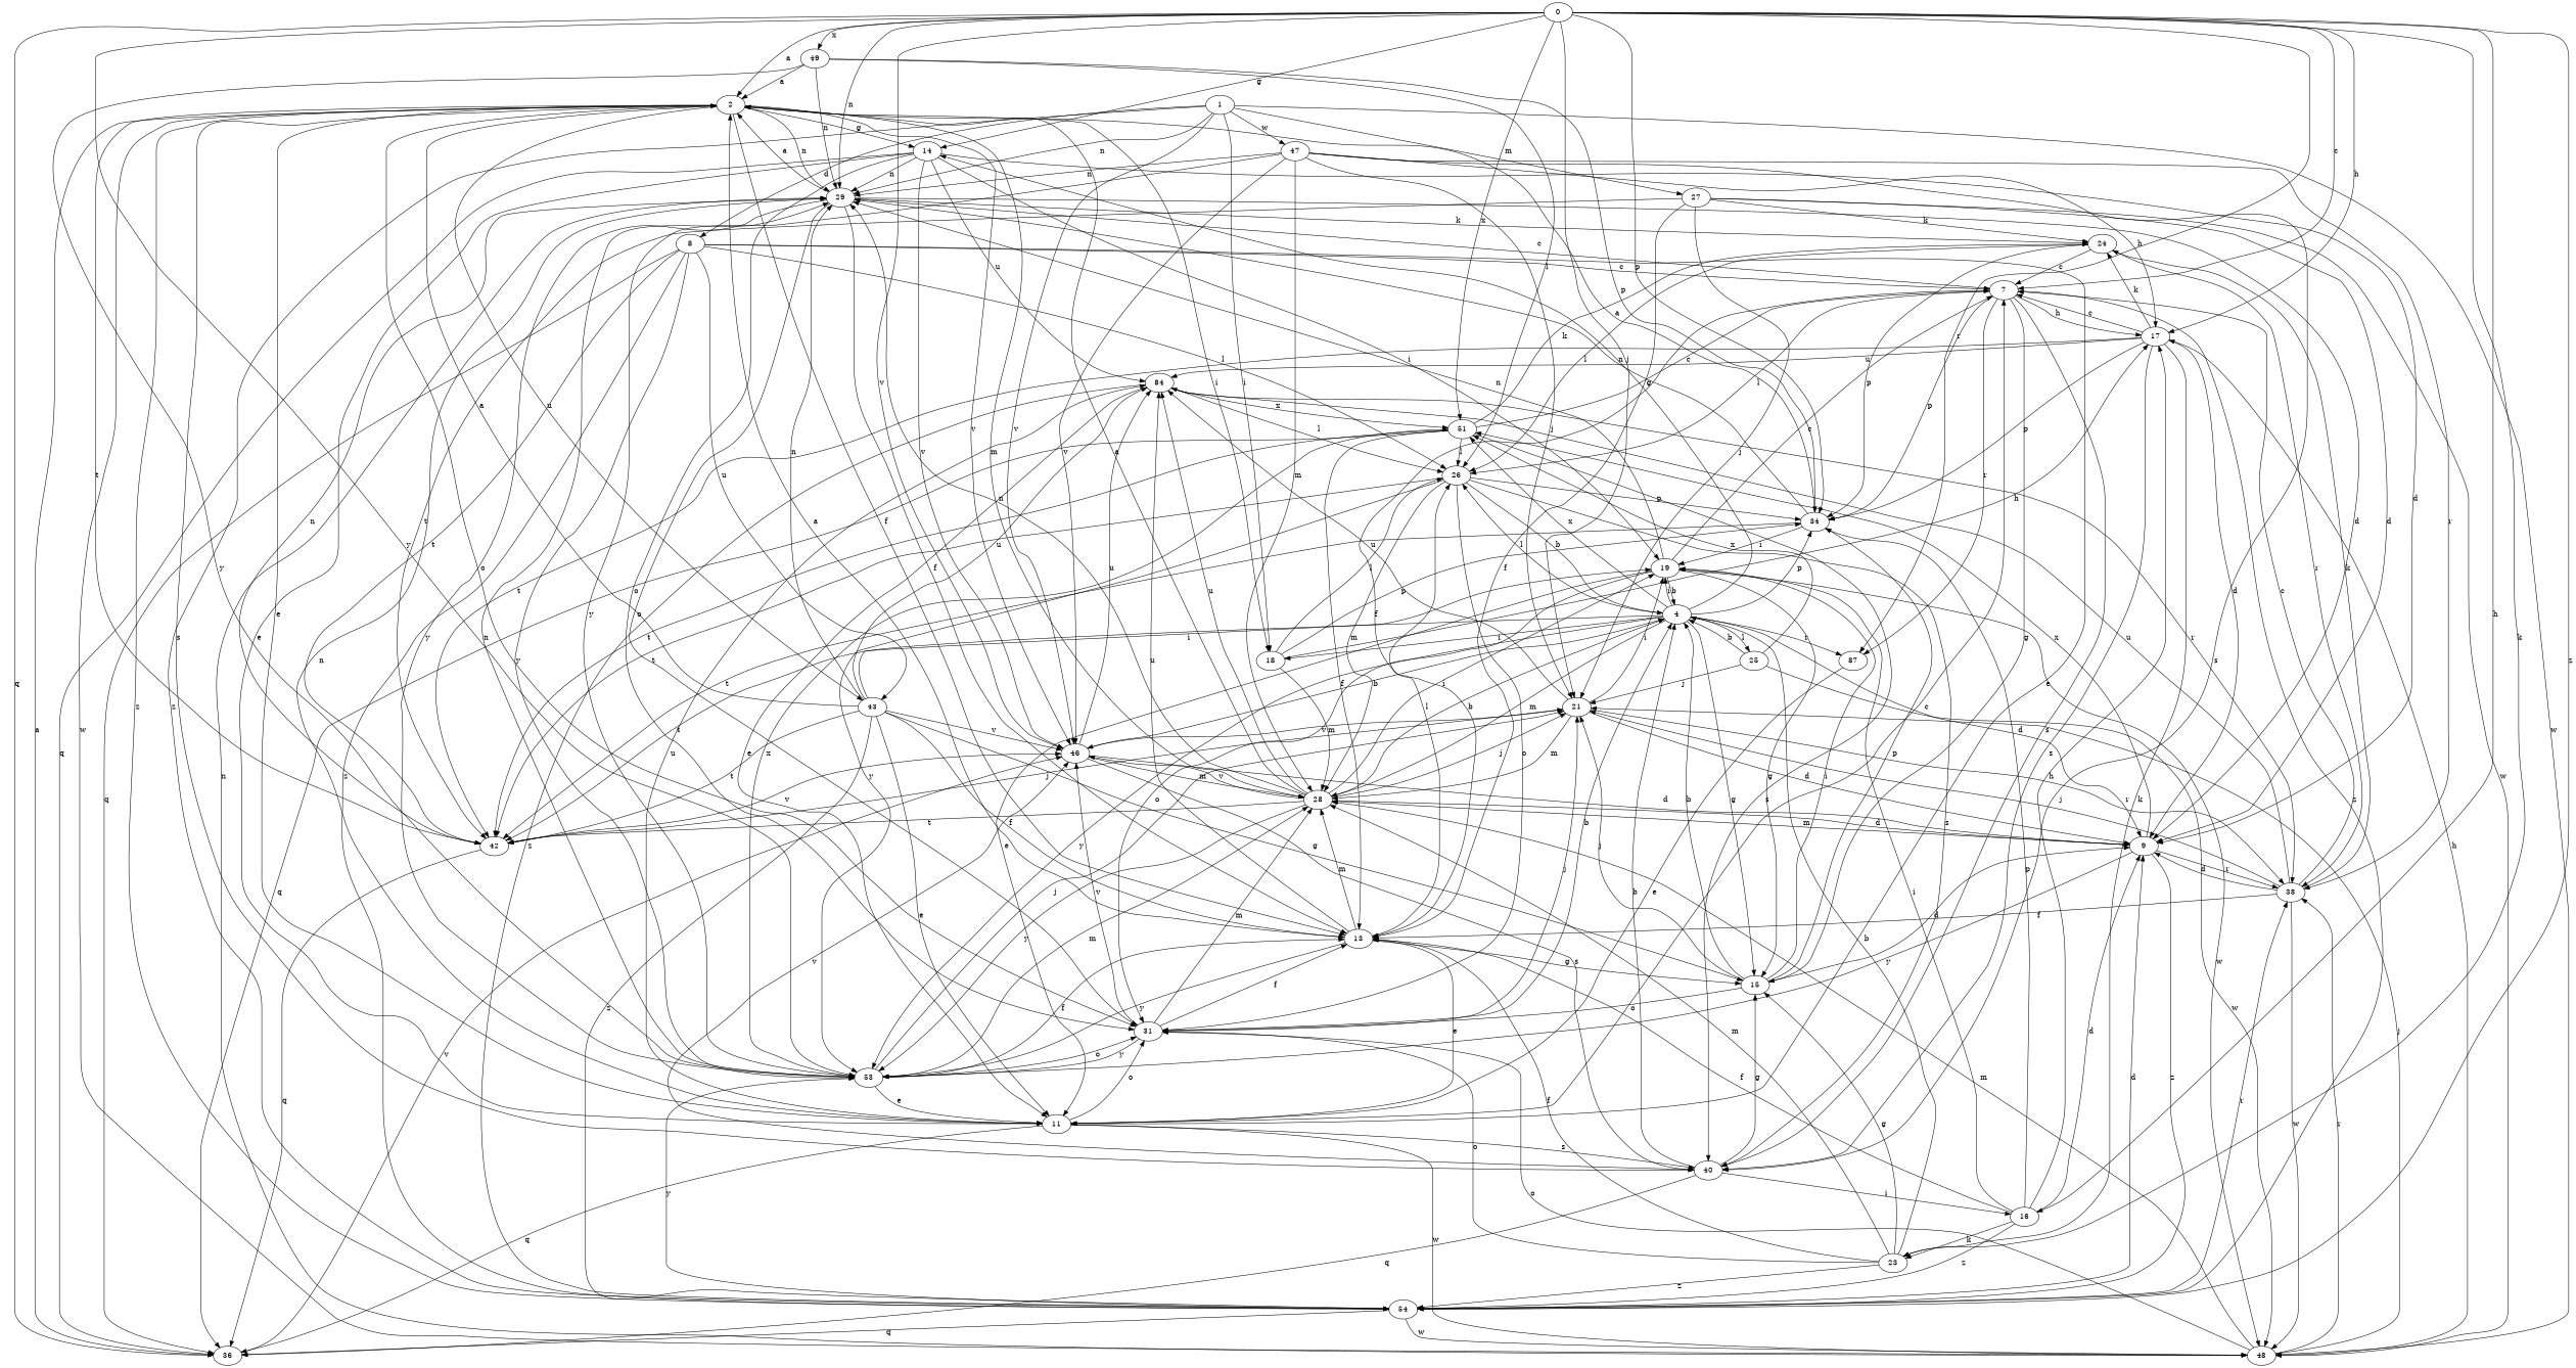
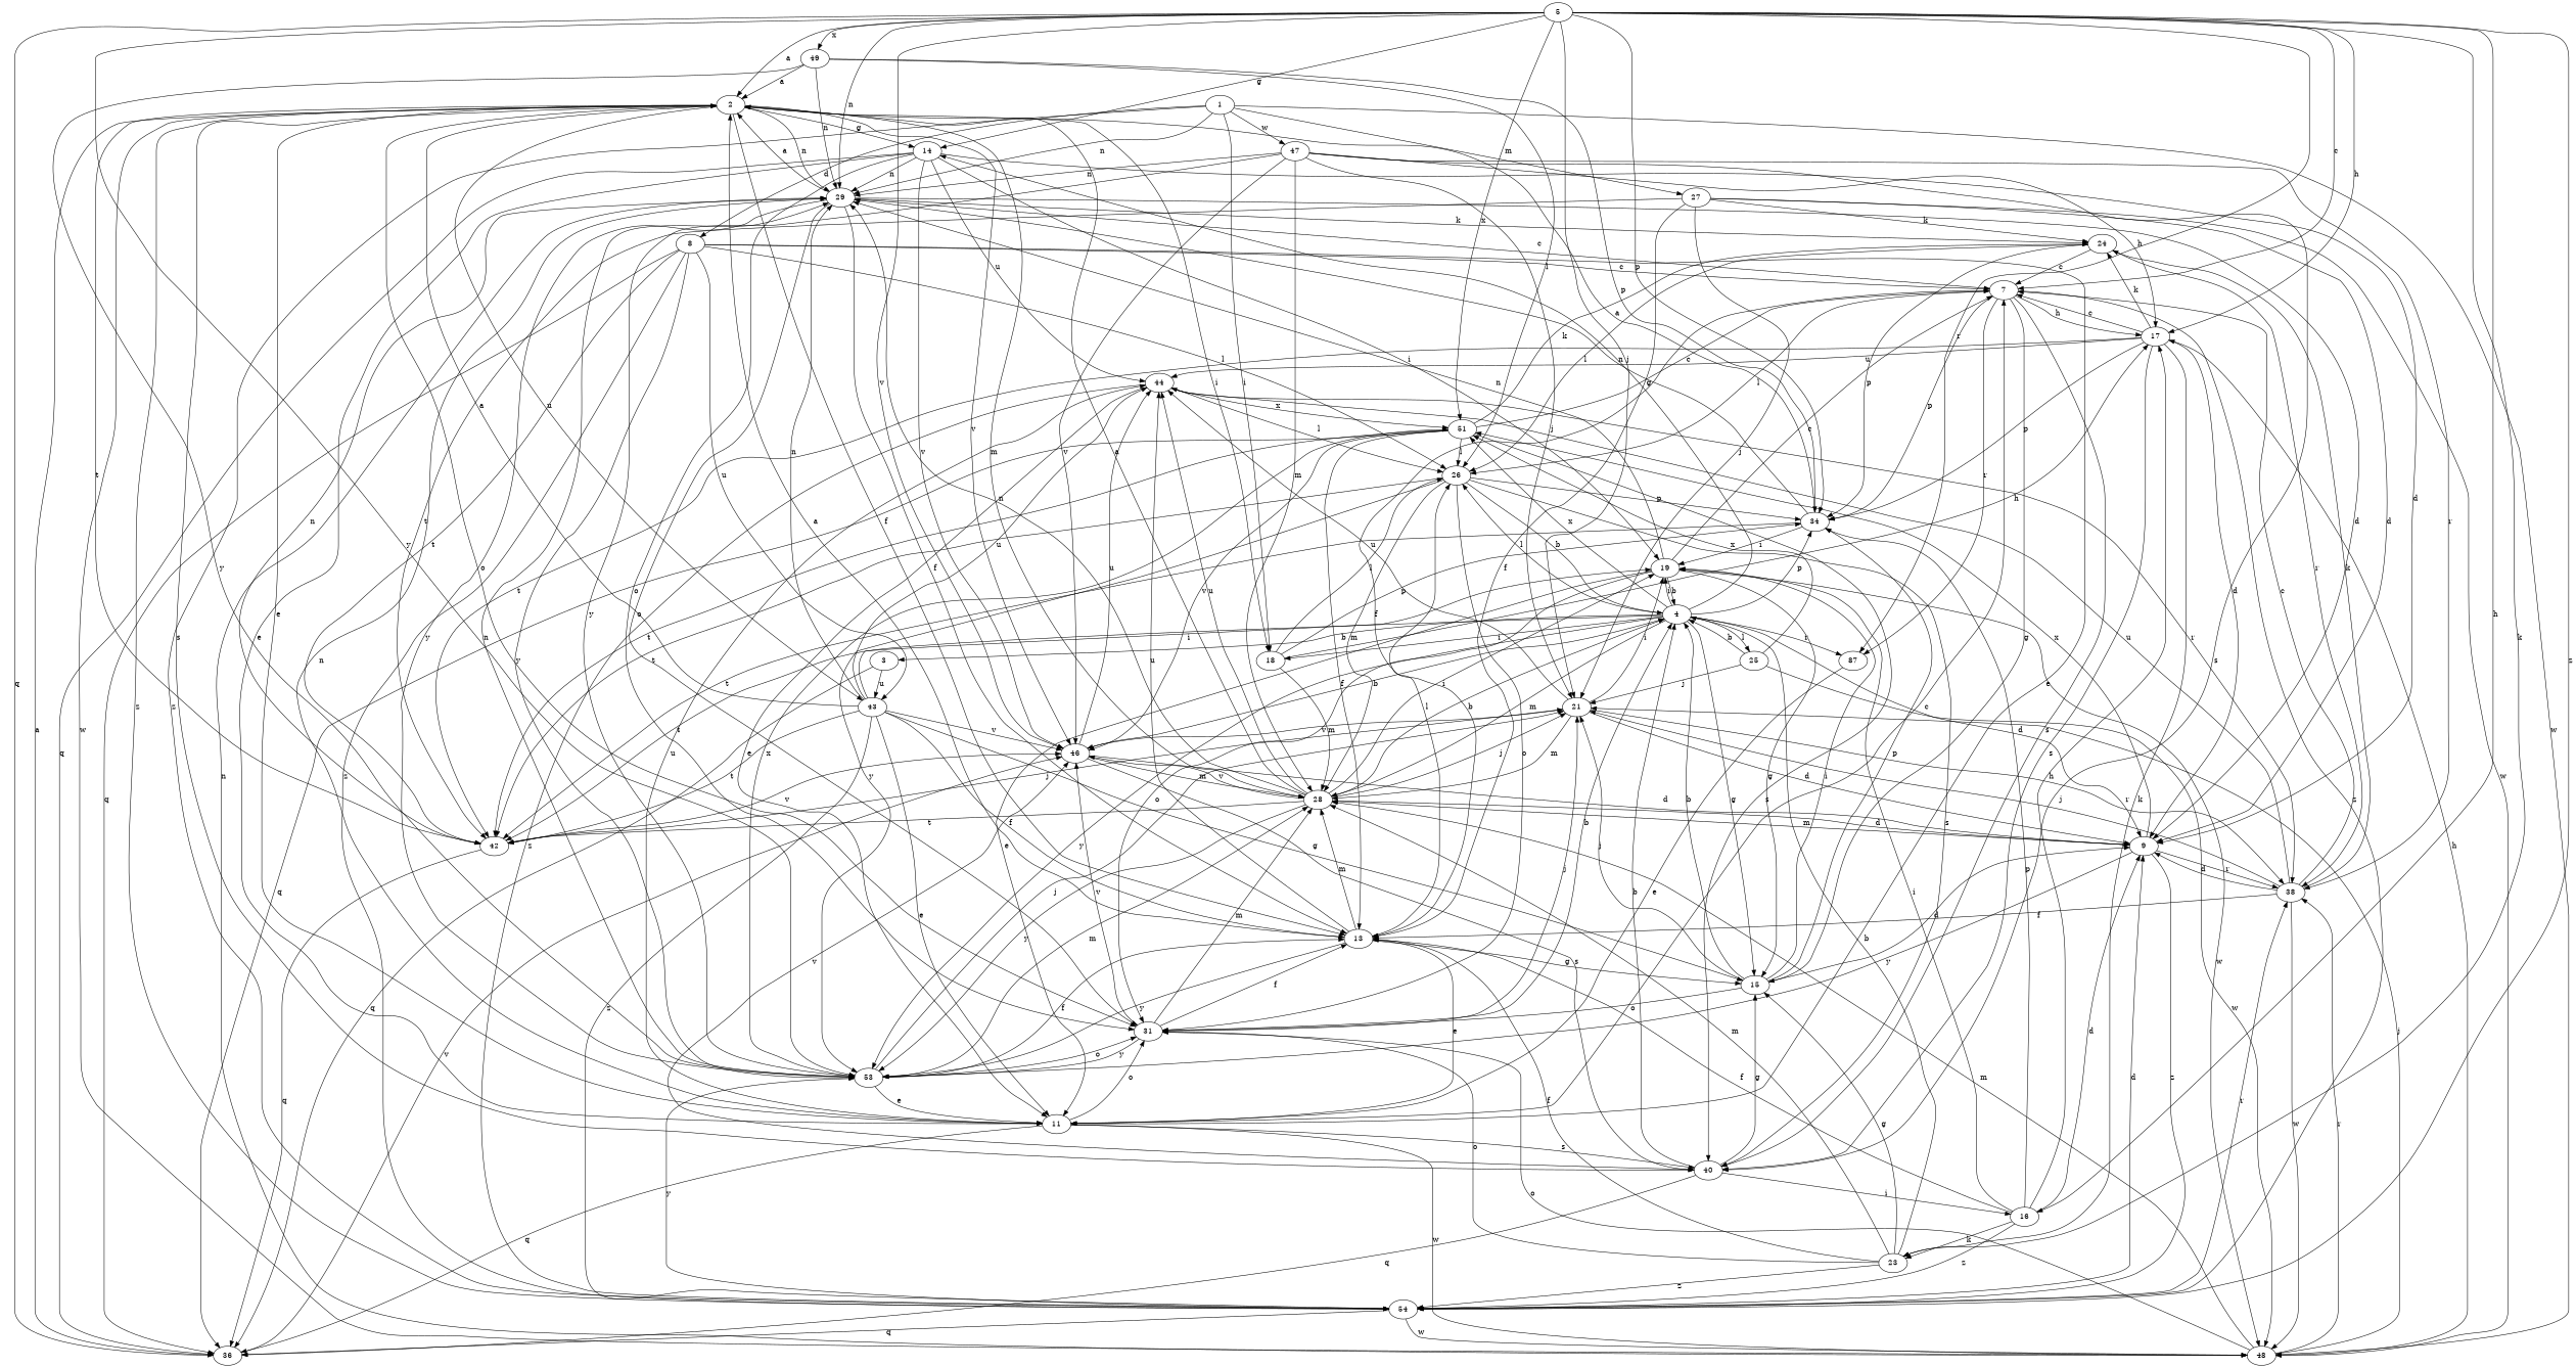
  strict digraph {
-   0
+   0 [label=5]
    2
    7
    14
    16
    17
    21
    23
    29
    34
    36
    n12 [label=87]
    46
    49
    51
    53
    54
    18
    48
    11
    13
    28
    31
    40
    42
    43
    15
    26
    9
    19
-   44 [label=84]
+   44
    24
    38
    4
    1
    8
    27
    47
+   3
    25
    0 -> 2 [label=a]
    0 -> 7 [label=c]
    0 -> 14 [label=g]
    0 -> 16 [label=h]
    0 -> 17 [label=h]
    0 -> 21 [label=j]
    0 -> 23 [label=k]
    0 -> 29 [label=n]
    0 -> 34 [label=p]
    0 -> 36 [label=q]
    0 -> n12 [label=r]
    0 -> 46 [label=v]
    0 -> 49 [label=x]
    0 -> 51 [label=x]
    0 -> 53 [label=y]
    0 -> 54 [label=z]
    2 -> 14 [label=g]
    2 -> 29 [label=n]
    2 -> 46 [label=v]
    2 -> 54 [label=z]
    2 -> 18 [label=i]
    2 -> 48 [label=w]
    2 -> 11 [label=e]
    2 -> 13 [label=f]
    2 -> 28 [label=m]
    2 -> 31 [label=o]
    2 -> 40 [label=s]
    2 -> 42 [label=t]
    2 -> 43 [label=u]
    7 -> 17 [label=h]
    7 -> 34 [label=p]
    7 -> n12 [label=r]
    7 -> 54 [label=z]
    7 -> 13 [label=f]
    7 -> 40 [label=s]
    7 -> 15 [label=g]
    7 -> 26 [label=l]
    14 -> 29 [label=n]
    14 -> 36 [label=q]
    14 -> 46 [label=v]
    14 -> 11 [label=e]
    14 -> 31 [label=o]
    14 -> 9 [label=d]
    14 -> 19 [label=i]
    14 -> 44 [label=u]
    16 -> 17 [label=h]
    16 -> 23 [label=k]
    16 -> 34 [label=p]
    16 -> 54 [label=z]
    16 -> 13 [label=f]
    16 -> 9 [label=d]
    16 -> 19 [label=i]
    17 -> 7 [label=c]
    17 -> 23 [label=k]
    17 -> 34 [label=p]
    17 -> 40 [label=s]
    17 -> 42 [label=t]
    17 -> 9 [label=d]
    17 -> 44 [label=u]
    17 -> 24 [label=k]
    21 -> 46 [label=v]
    21 -> 28 [label=m]
    21 -> 9 [label=d]
    21 -> 19 [label=i]
    21 -> 44 [label=u]
    21 -> 38 [label=r]
    23 -> 54 [label=z]
    23 -> 13 [label=f]
    23 -> 28 [label=m]
    23 -> 31 [label=o]
    23 -> 15 [label=g]
    23 -> 4 [label=b]
    29 -> 2 [label=a]
    29 -> 7 [label=c]
    29 -> 53 [label=y]
    29 -> 13 [label=f]
    29 -> 31 [label=o]
    29 -> 9 [label=d]
    29 -> 24 [label=k]
    34 -> 2 [label=a]
    34 -> 29 [label=n]
    34 -> 42 [label=t]
    34 -> 19 [label=i]
    36 -> 2 [label=a]
    36 -> 46 [label=v]
    n12 -> 11 [label=e]
    46 -> 28 [label=m]
    46 -> 40 [label=s]
    46 -> 9 [label=d]
    46 -> 44 [label=u]
    46 -> 4 [label=b]
    49 -> 2 [label=a]
    49 -> 29 [label=n]
    49 -> 34 [label=p]
    49 -> 53 [label=y]
    49 -> 26 [label=l]
    51 -> 7 [label=c]
    51 -> 36 [label=q]
    51 -> 13 [label=f]
    51 -> 40 [label=s]
    51 -> 42 [label=t]
    51 -> 26 [label=l]
    51 -> 24 [label=k]
    53 -> 21 [label=j]
    53 -> 29 [label=n]
    53 -> 51 [label=x]
    53 -> 11 [label=e]
    53 -> 13 [label=f]
    53 -> 28 [label=m]
    53 -> 31 [label=o]
    54 -> 36 [label=q]
    54 -> 53 [label=y]
    54 -> 48 [label=w]
    54 -> 9 [label=d]
    54 -> 38 [label=r]
    18 -> 17 [label=h]
    18 -> 34 [label=p]
    18 -> 28 [label=m]
    18 -> 26 [label=l]
    48 -> 17 [label=h]
    48 -> 21 [label=j]
    48 -> 29 [label=n]
    48 -> 28 [label=m]
    48 -> 31 [label=o]
    48 -> 38 [label=r]
    11 -> 7 [label=c]
    11 -> 29 [label=n]
    11 -> 36 [label=q]
    11 -> 48 [label=w]
    11 -> 31 [label=o]
    11 -> 40 [label=s]
    11 -> 44 [label=u]
    13 -> 2 [label=a]
    13 -> 53 [label=y]
    13 -> 11 [label=e]
    13 -> 28 [label=m]
    13 -> 15 [label=g]
    13 -> 26 [label=l]
    13 -> 44 [label=u]
    28 -> 2 [label=a]
    28 -> 21 [label=j]
    28 -> 29 [label=n]
    28 -> 46 [label=v]
    28 -> 53 [label=y]
    28 -> 42 [label=t]
    28 -> 9 [label=d]
    28 -> 19 [label=i]
    28 -> 44 [label=u]
    28 -> 4 [label=b]
    31 -> 21 [label=j]
    31 -> 46 [label=v]
    31 -> 53 [label=y]
    31 -> 13 [label=f]
    31 -> 28 [label=m]
    31 -> 4 [label=b]
    40 -> 16 [label=i]
    40 -> 36 [label=q]
    40 -> 46 [label=v]
    40 -> 15 [label=g]
    40 -> 4 [label=b]
    42 -> 21 [label=j]
    42 -> 29 [label=n]
    42 -> 36 [label=q]
    42 -> 46 [label=v]
    43 -> 2 [label=a]
    43 -> 29 [label=n]
    43 -> 46 [label=v]
    43 -> 54 [label=z]
    43 -> 11 [label=e]
    43 -> 13 [label=f]
    43 -> 42 [label=t]
    43 -> 15 [label=g]
    43 -> 19 [label=i]
    43 -> 44 [label=u]
    15 -> 21 [label=j]
    15 -> 34 [label=p]
    15 -> 31 [label=o]
    15 -> 9 [label=d]
    15 -> 19 [label=i]
    15 -> 4 [label=b]
    26 -> 34 [label=p]
    26 -> 53 [label=y]
    26 -> 28 [label=m]
    26 -> 31 [label=o]
    26 -> 40 [label=s]
    26 -> 42 [label=t]
    26 -> 4 [label=b]
    9 -> 51 [label=x]
    9 -> 53 [label=y]
    9 -> 54 [label=z]
    9 -> 28 [label=m]
    9 -> 38 [label=r]
    19 -> 7 [label=c]
    19 -> 29 [label=n]
    19 -> 48 [label=w]
    19 -> 11 [label=e]
    19 -> 31 [label=o]
    19 -> 15 [label=g]
    19 -> 4 [label=b]
    44 -> 51 [label=x]
    44 -> 54 [label=z]
    44 -> 11 [label=e]
    44 -> 26 [label=l]
    44 -> 38 [label=r]
    24 -> 7 [label=c]
    24 -> 34 [label=p]
    24 -> 26 [label=l]
    24 -> 38 [label=r]
    38 -> 7 [label=c]
    38 -> 21 [label=j]
    38 -> 48 [label=w]
    38 -> 13 [label=f]
    38 -> 9 [label=d]
    38 -> 44 [label=u]
    38 -> 24 [label=k]
    4 -> 14 [label=g]
    4 -> 34 [label=p]
    4 -> n12 [label=r]
    4 -> 51 [label=x]
    4 -> 53 [label=y]
    4 -> 18 [label=i]
    4 -> 28 [label=m]
    4 -> 42 [label=t]
    4 -> 15 [label=g]
    4 -> 26 [label=l]
    4 -> 9 [label=d]
    4 -> 19 [label=i]
+   4 -> 3 [label=b]
    4 -> 25 [label=l]
    1 -> 29 [label=n]
-   1 -> 46 [label=v]
+   51 -> 46 [label=v]
    1 -> 54 [label=z]
    1 -> 18 [label=i]
    1 -> 48 [label=w]
    1 -> 8 [label=d]
    1 -> 27 [label=m]
    1 -> 47 [label=w]
    8 -> 7 [label=c]
    8 -> 36 [label=q]
    8 -> 53 [label=y]
    8 -> 54 [label=z]
    8 -> 11 [label=e]
    8 -> 42 [label=t]
    8 -> 43 [label=u]
    8 -> 26 [label=l]
    27 -> 21 [label=j]
    27 -> 48 [label=w]
    27 -> 13 [label=f]
    27 -> 42 [label=t]
    27 -> 9 [label=d]
    27 -> 24 [label=k]
    47 -> 17 [label=h]
    47 -> 21 [label=j]
    47 -> 29 [label=n]
    47 -> 46 [label=v]
    47 -> 53 [label=y]
    47 -> 28 [label=m]
    47 -> 40 [label=s]
    47 -> 38 [label=r]
+   3 -> 36 [label=q]
+   3 -> 43 [label=u]
    25 -> 21 [label=j]
    25 -> 51 [label=x]
    25 -> 48 [label=w]
    25 -> 4 [label=b]
  }
